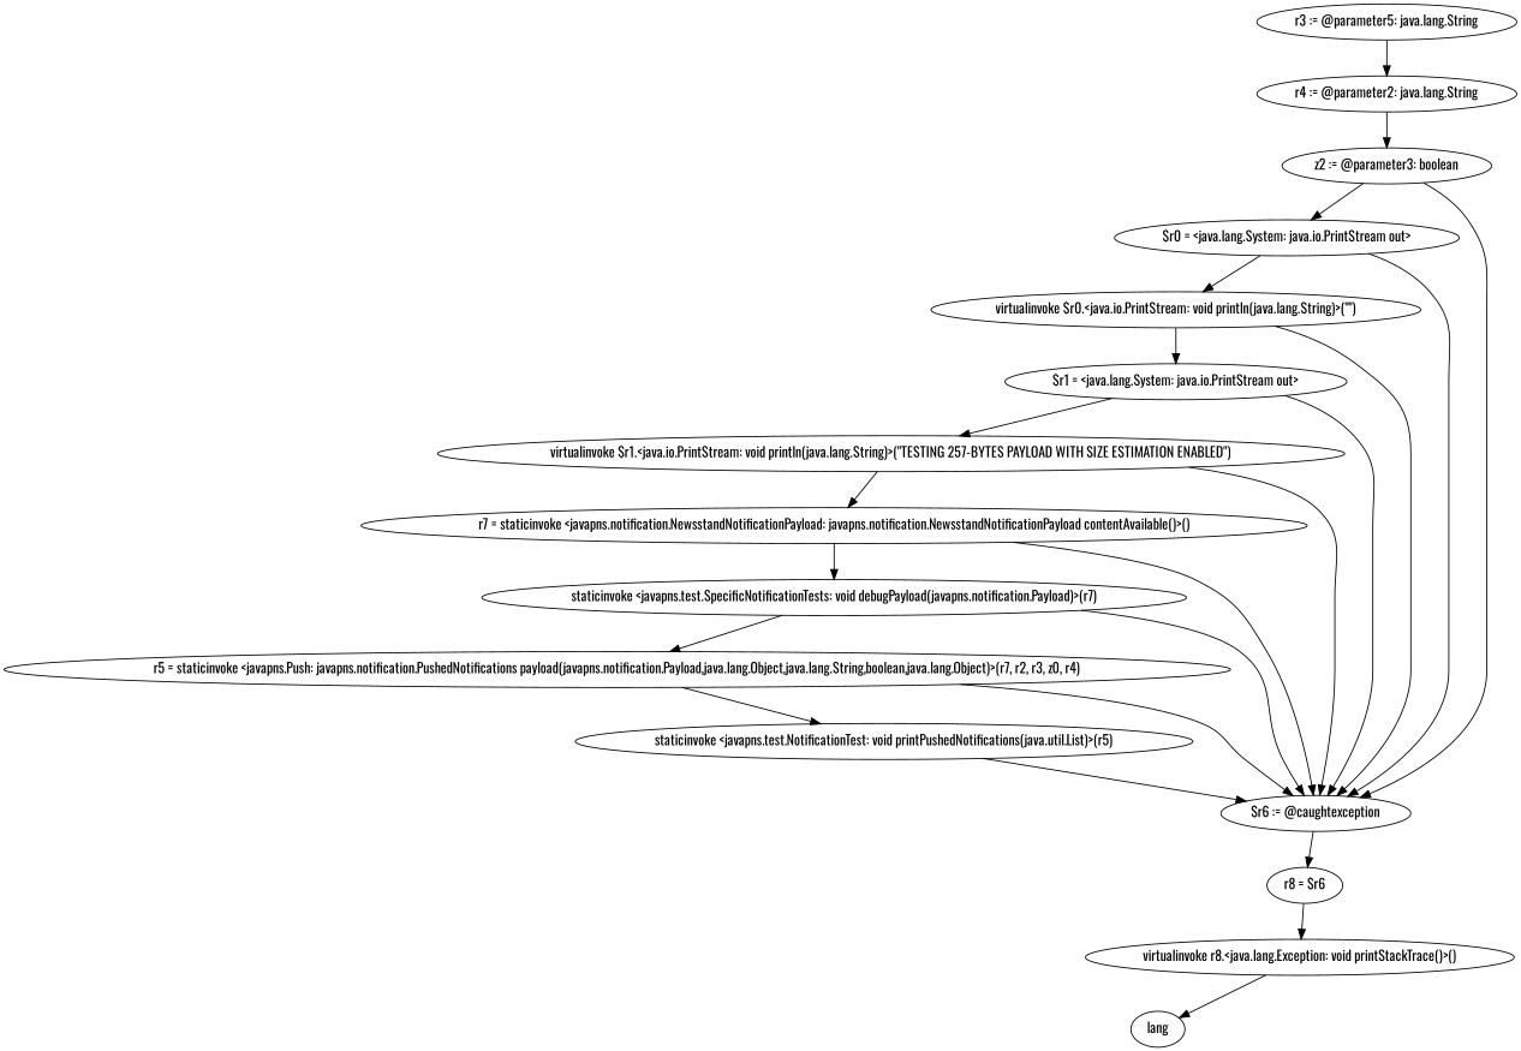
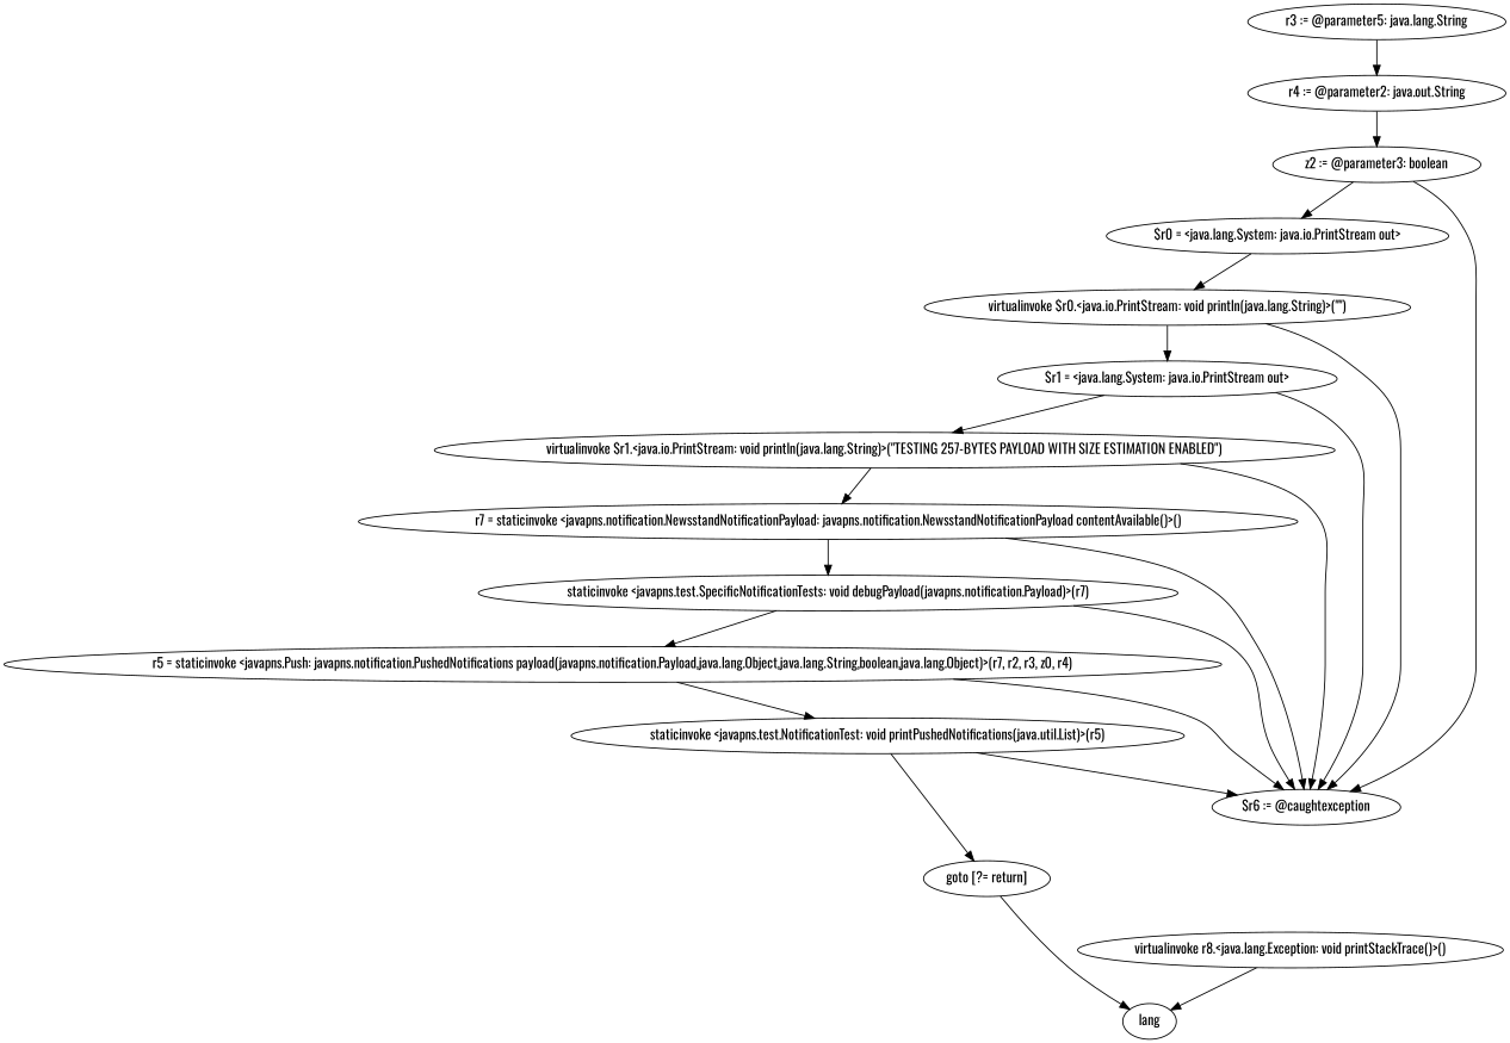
  digraph {
    fontname=Oswald
    node [fontname=Oswald]
    edge [fontname=Oswald]
    n1 [label="r3 := @parameter5: java.lang.String"]
-   "r4 := @parameter2: java.lang.String"
+   "r4 := @parameter2: java.lang.String" [label="r4 := @parameter2: java.out.String"]
    n3 [label="z2 := @parameter3: boolean"]
    "$r0 = <java.lang.System: java.io.PrintStream out>"
    "$r6 := @caughtexception"
    "virtualinvoke $r0.<java.io.PrintStream: void println(java.lang.String)>(\"\")"
-   "r8 = $r6"
    "$r1 = <java.lang.System: java.io.PrintStream out>"
    "virtualinvoke $r1.<java.io.PrintStream: void println(java.lang.String)>(\"TESTING 257-BYTES PAYLOAD WITH SIZE ESTIMATION ENABLED\")"
    "r7 = staticinvoke <javapns.notification.NewsstandNotificationPayload: javapns.notification.NewsstandNotificationPayload contentAvailable()>()"
    "staticinvoke <javapns.test.SpecificNotificationTests: void debugPayload(javapns.notification.Payload)>(r7)"
    "r5 = staticinvoke <javapns.Push: javapns.notification.PushedNotifications payload(javapns.notification.Payload,java.lang.Object,java.lang.String,boolean,java.lang.Object)>(r7, r2, r3, z0, r4)"
    "staticinvoke <javapns.test.NotificationTest: void printPushedNotifications(java.util.List)>(r5)"
+   "goto [?= return]"
    n15 [label=lang]
    "virtualinvoke r8.<java.lang.Exception: void printStackTrace()>()"
    n1 -> "r4 := @parameter2: java.lang.String"
    "r4 := @parameter2: java.lang.String" -> n3
    n3 -> "$r0 = <java.lang.System: java.io.PrintStream out>"
    n3 -> "$r6 := @caughtexception"
-   "$r0 = <java.lang.System: java.io.PrintStream out>" -> "$r6 := @caughtexception"
    "$r0 = <java.lang.System: java.io.PrintStream out>" -> "virtualinvoke $r0.<java.io.PrintStream: void println(java.lang.String)>(\"\")"
-   "$r6 := @caughtexception" -> "r8 = $r6"
    "virtualinvoke $r0.<java.io.PrintStream: void println(java.lang.String)>(\"\")" -> "$r6 := @caughtexception"
    "virtualinvoke $r0.<java.io.PrintStream: void println(java.lang.String)>(\"\")" -> "$r1 = <java.lang.System: java.io.PrintStream out>"
-   "r8 = $r6" -> "virtualinvoke r8.<java.lang.Exception: void printStackTrace()>()"
    "$r1 = <java.lang.System: java.io.PrintStream out>" -> "$r6 := @caughtexception"
    "$r1 = <java.lang.System: java.io.PrintStream out>" -> "virtualinvoke $r1.<java.io.PrintStream: void println(java.lang.String)>(\"TESTING 257-BYTES PAYLOAD WITH SIZE ESTIMATION ENABLED\")"
    "virtualinvoke $r1.<java.io.PrintStream: void println(java.lang.String)>(\"TESTING 257-BYTES PAYLOAD WITH SIZE ESTIMATION ENABLED\")" -> "$r6 := @caughtexception"
    "virtualinvoke $r1.<java.io.PrintStream: void println(java.lang.String)>(\"TESTING 257-BYTES PAYLOAD WITH SIZE ESTIMATION ENABLED\")" -> "r7 = staticinvoke <javapns.notification.NewsstandNotificationPayload: javapns.notification.NewsstandNotificationPayload contentAvailable()>()"
    "r7 = staticinvoke <javapns.notification.NewsstandNotificationPayload: javapns.notification.NewsstandNotificationPayload contentAvailable()>()" -> "$r6 := @caughtexception"
    "r7 = staticinvoke <javapns.notification.NewsstandNotificationPayload: javapns.notification.NewsstandNotificationPayload contentAvailable()>()" -> "staticinvoke <javapns.test.SpecificNotificationTests: void debugPayload(javapns.notification.Payload)>(r7)"
    "staticinvoke <javapns.test.SpecificNotificationTests: void debugPayload(javapns.notification.Payload)>(r7)" -> "$r6 := @caughtexception"
    "staticinvoke <javapns.test.SpecificNotificationTests: void debugPayload(javapns.notification.Payload)>(r7)" -> "r5 = staticinvoke <javapns.Push: javapns.notification.PushedNotifications payload(javapns.notification.Payload,java.lang.Object,java.lang.String,boolean,java.lang.Object)>(r7, r2, r3, z0, r4)"
    "r5 = staticinvoke <javapns.Push: javapns.notification.PushedNotifications payload(javapns.notification.Payload,java.lang.Object,java.lang.String,boolean,java.lang.Object)>(r7, r2, r3, z0, r4)" -> "$r6 := @caughtexception"
    "r5 = staticinvoke <javapns.Push: javapns.notification.PushedNotifications payload(javapns.notification.Payload,java.lang.Object,java.lang.String,boolean,java.lang.Object)>(r7, r2, r3, z0, r4)" -> "staticinvoke <javapns.test.NotificationTest: void printPushedNotifications(java.util.List)>(r5)"
    "staticinvoke <javapns.test.NotificationTest: void printPushedNotifications(java.util.List)>(r5)" -> "$r6 := @caughtexception"
+   "staticinvoke <javapns.test.NotificationTest: void printPushedNotifications(java.util.List)>(r5)" -> "goto [?= return]"
+   "goto [?= return]" -> n15
    "virtualinvoke r8.<java.lang.Exception: void printStackTrace()>()" -> n15
  }
